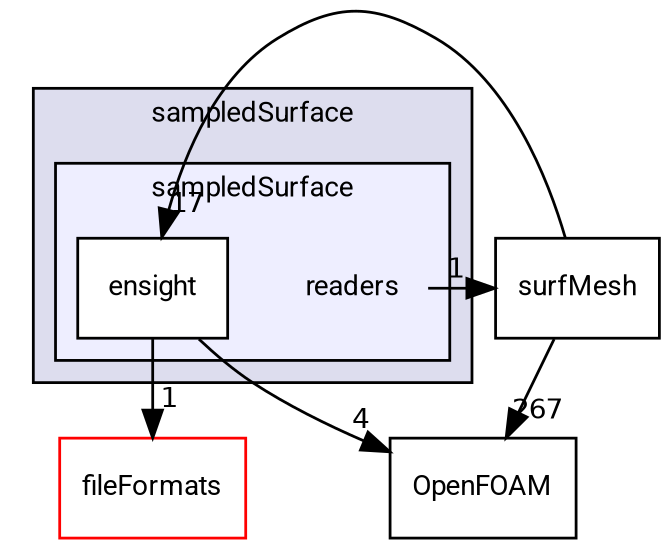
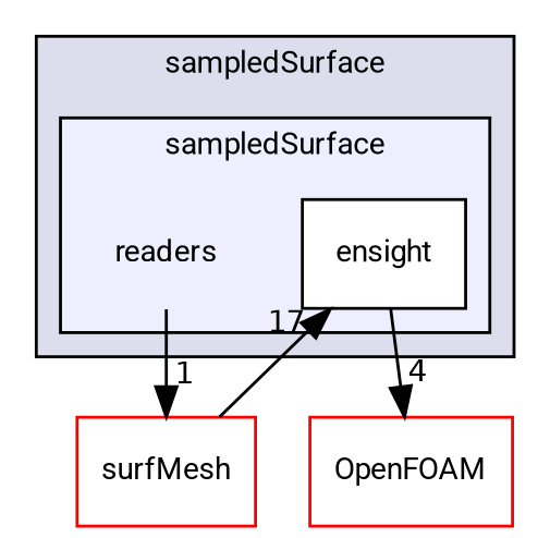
  digraph {
    compound=true
    fontname=Roboto
    node [fontname=Roboto fontsize=10 shape=box color=red]
    edge [fontname=Roboto headlabel=1 labeldistance=1.5 labelfontname=Helvetica labelfontsize=10]
    n1 [label=readers shape=plaintext color=""]
    n2 [color=black fillcolor=white label=ensight style=filled]
-   n3 [color=black label=surfMesh]
-   n4 [label=fileFormats]
-   n5 [color=black label=OpenFOAM]
+   n3 [label=surfMesh]
+   n5 [label=OpenFOAM]
    subgraph cluster_1 {
      bgcolor="#ddddee"
      fontsize=10
      label=sampledSurface
      pencolor=black
      subgraph cluster_2 {
        bgcolor="#eeeeff"
        fontsize=10
        label=sampledSurface
        pencolor=black
        n1
        n2
      }
    }
    n1 -> n3
-   n2 -> n4
    n2 -> n5 [headlabel=4]
    n3 -> n2 [headlabel=17]
-   n3 -> n5 [headlabel=267]
  }
